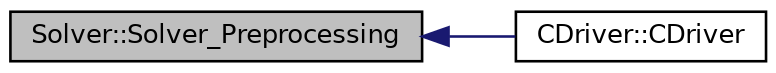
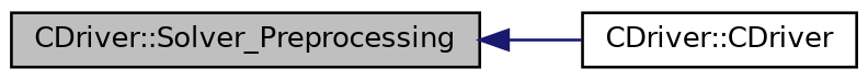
  digraph {
    rankdir=LR
    node [color=black fontname=Helvetica fontsize=10 shape=record style=filled]
-   n1 [fillcolor=grey75 fontcolor=black height=0.2 label="Solver::Solver_Preprocessing" width=0.4]
+   n1 [fillcolor=grey75 fontcolor=black height=0.2 label="CDriver::Solver_Preprocessing" width=0.4]
    n2 [fillcolor=white height=0.2 label="CDriver::CDriver" width=0.4]
    n1 -> n2 [color=midnightblue dir=back fontname=Helvetica fontsize=10 labelfontname=Helvetica labelfontsize=10 style=solid]
  }
